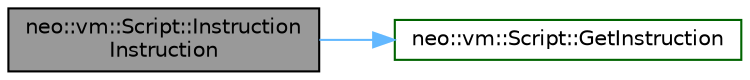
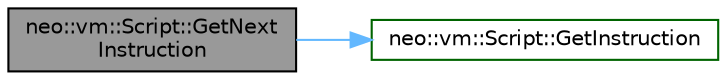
  digraph {
    rankdir=LR
    node [fontname=Helvetica fontsize=10 shape=box style=filled]
-   n1 [color=black fillcolor=grey60 fontcolor=black height=0.2 label="neo::vm::Script::Instruction\lInstruction" width=0.4]
+   n1 [color=black fillcolor=grey60 fontcolor=black height=0.2 label="neo::vm::Script::GetNext\lInstruction" width=0.4]
    n2 [color=darkgreen fillcolor=white height=0.2 label="neo::vm::Script::GetInstruction" width=0.4]
    n1 -> n2 [color=steelblue1 fontname=Helvetica fontsize=10 labelfontname=Helvetica labelfontsize=10 style=solid]
  }
